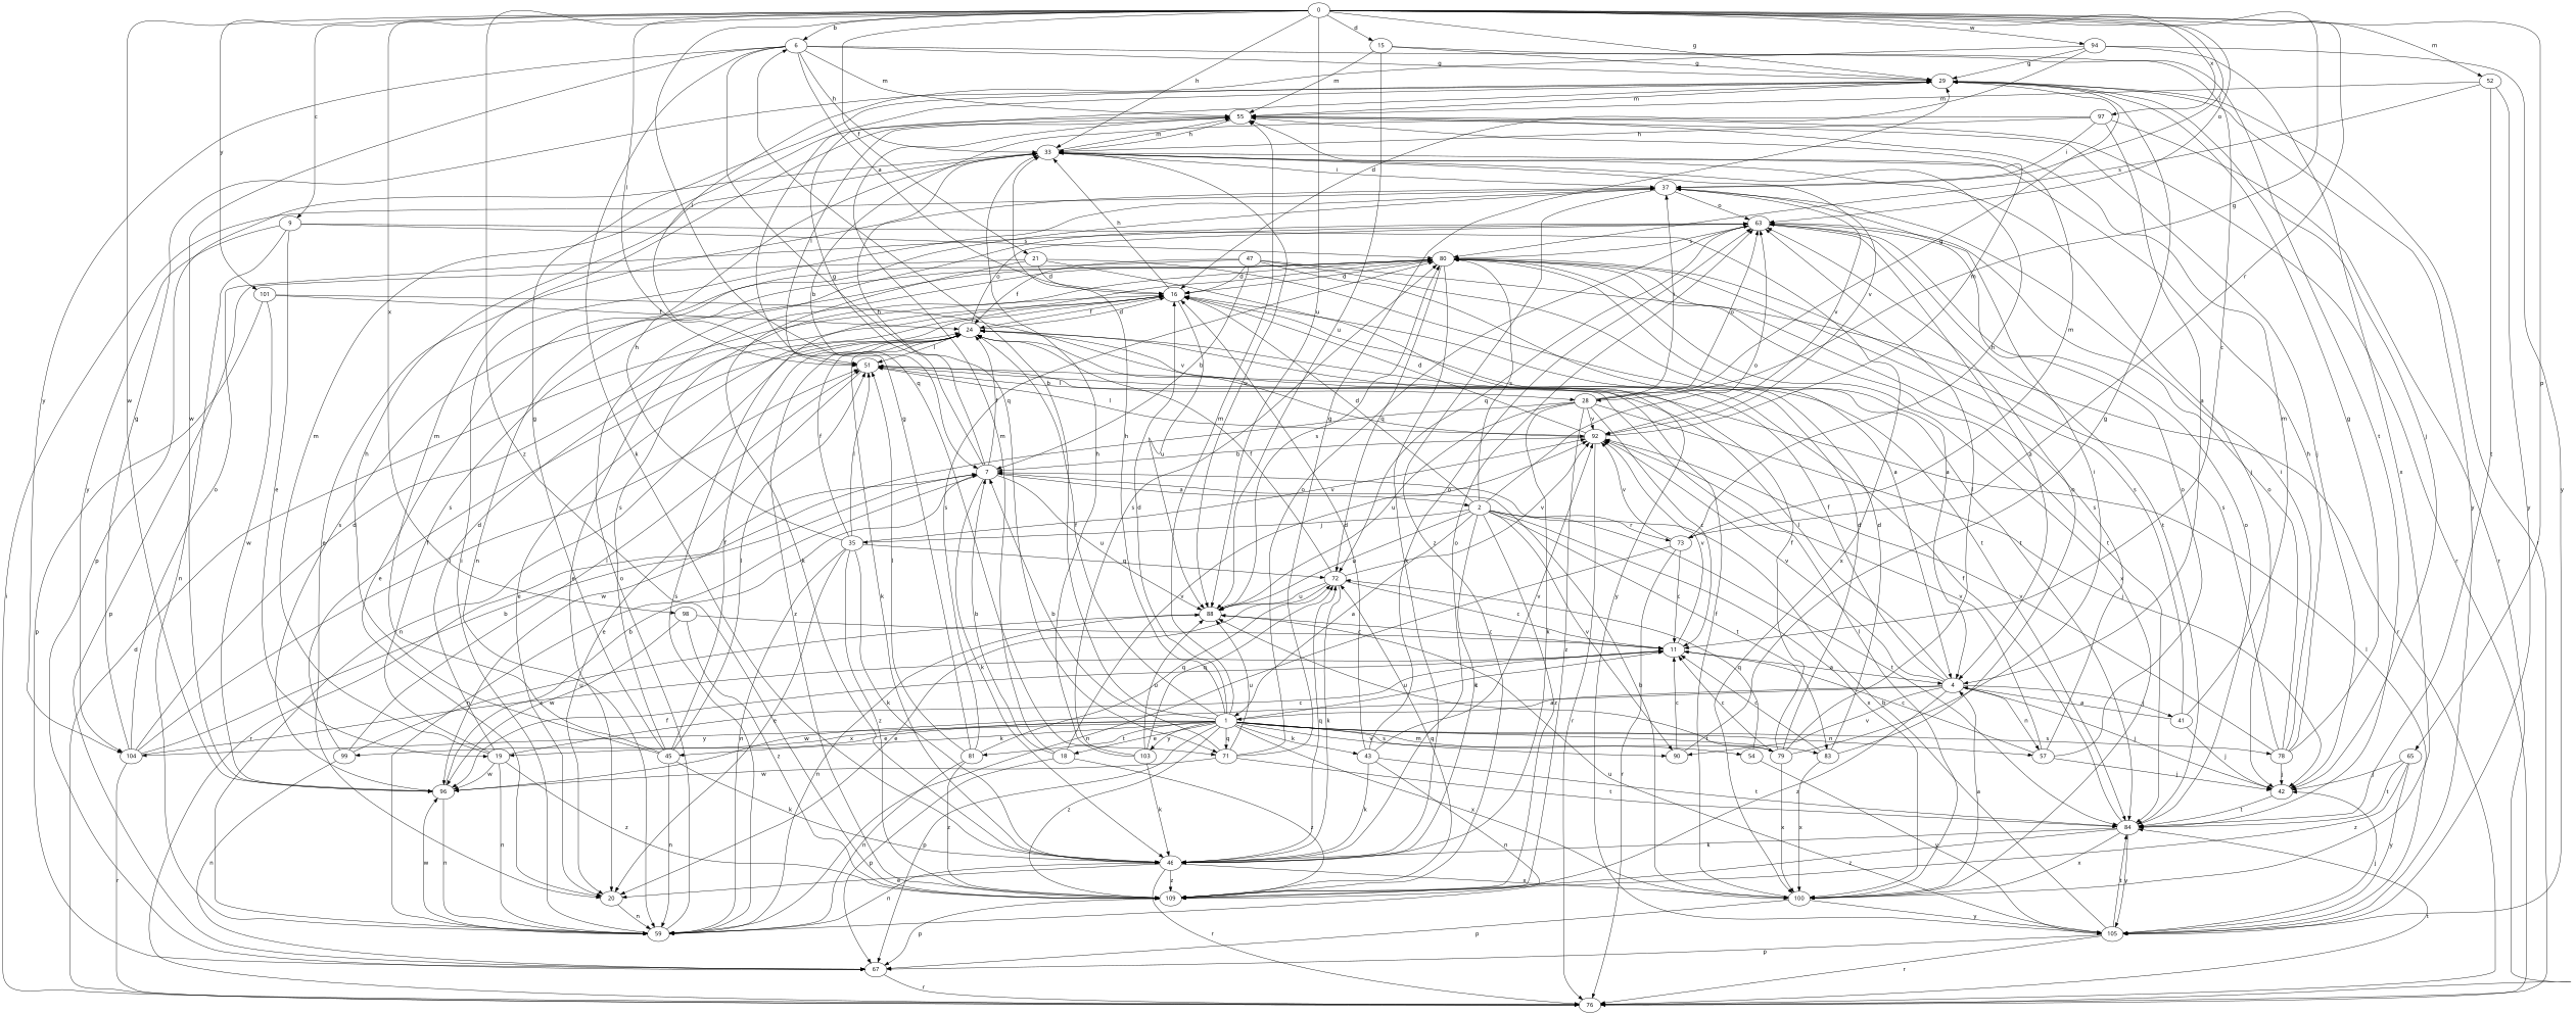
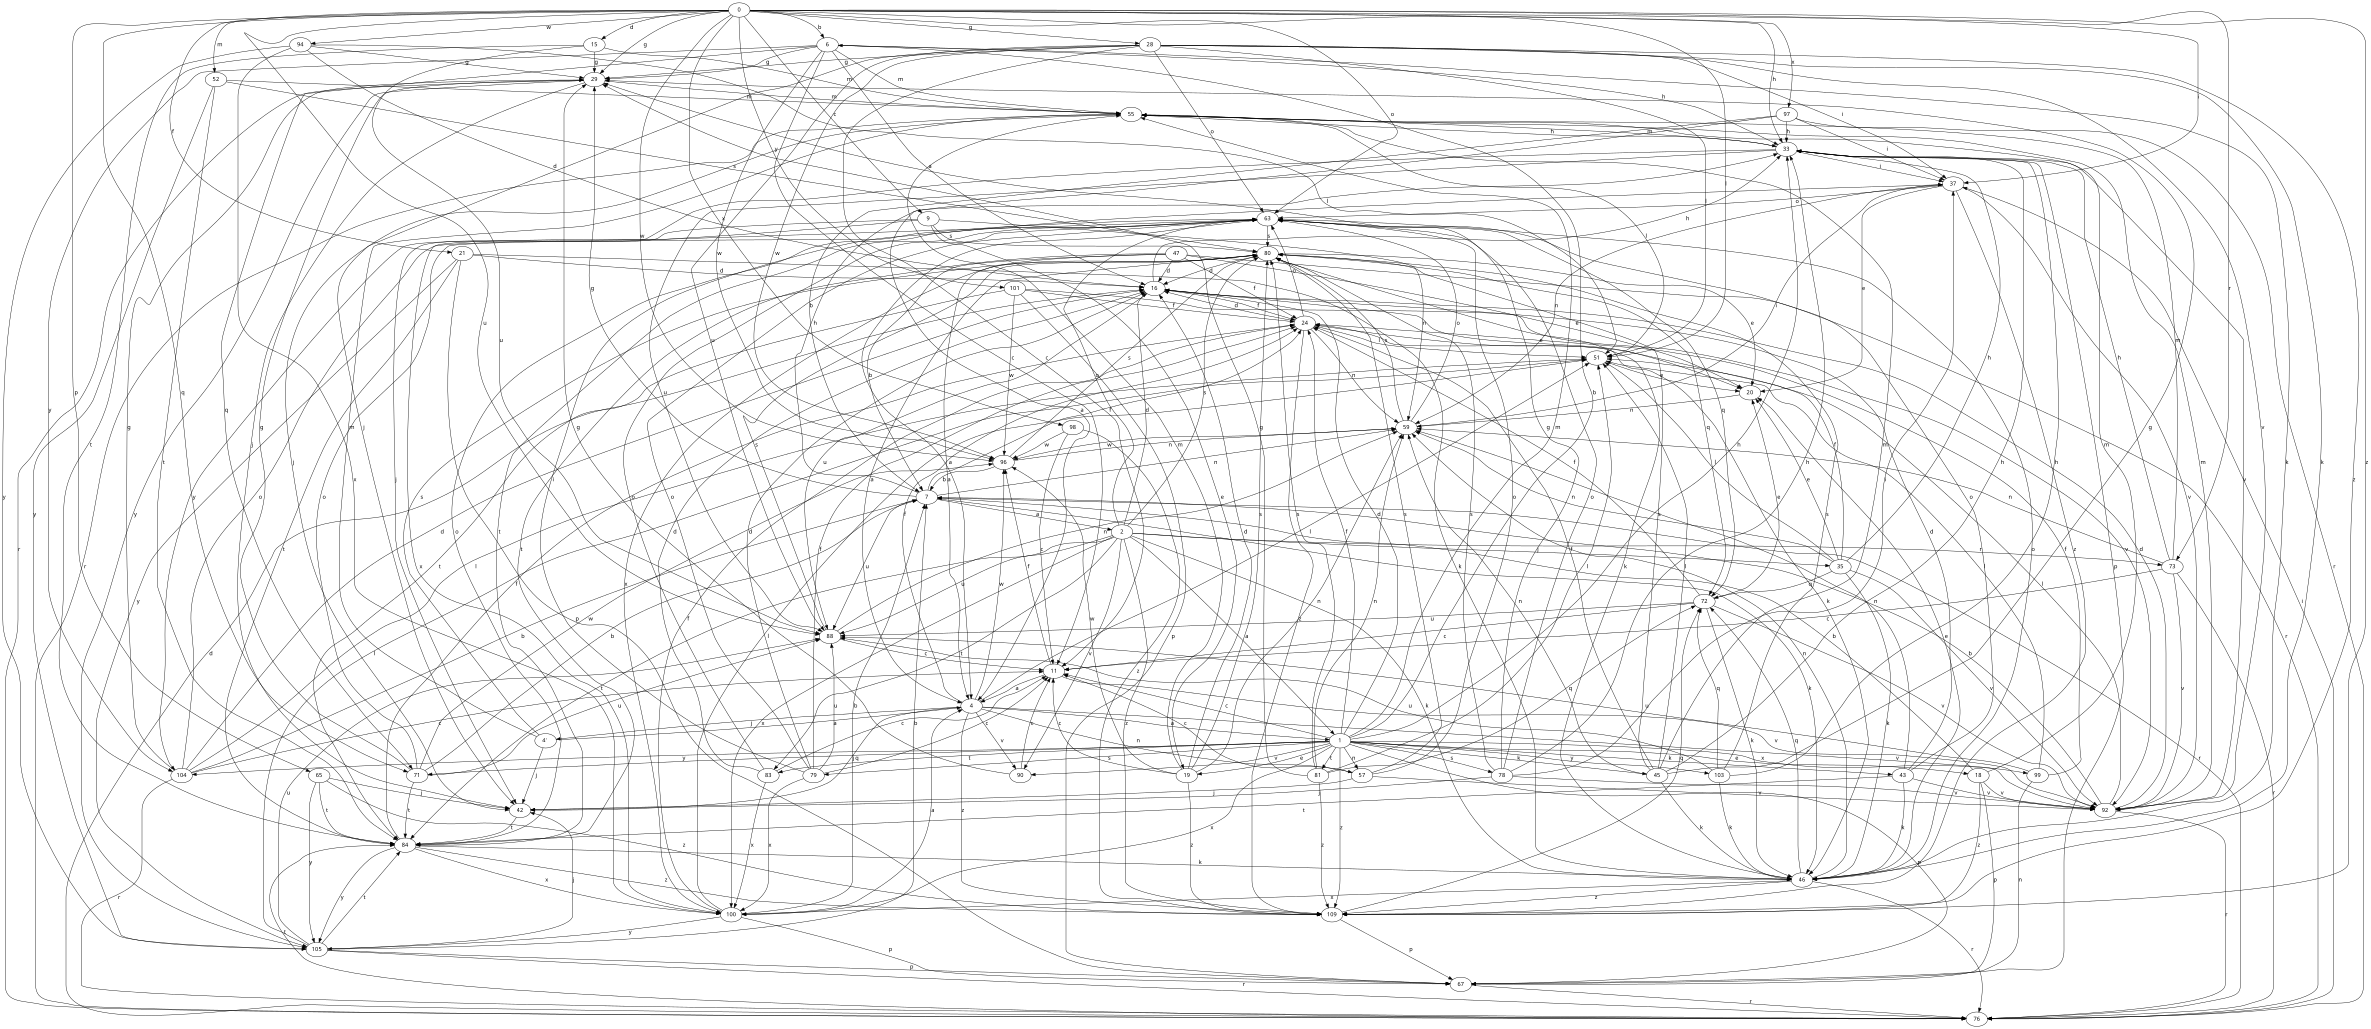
  strict digraph {
    fontname="Noto Sans"
    node [fontname="Noto Sans"]
    edge [fontname="Noto Sans"]
    0
    6
    9
    15
    21
    28
    29
    33
    37
    51
    52
    63
    65
    71
    73
    88
    94
    96
    97
    98
    101
    109
    11
    16
    55
    104
    46
    19
    100
    80
    59
    84
    67
    105
    42
    92
    76
    20
    47
    24
    4
    7
    72
    1
    18
    43
    45
-   54
    57
    78
    79
    81
    83
    90
    99
    103
    2
    n58 [label=35]
    41
    0 -> 6 [label=b]
    0 -> 9 [label=c]
    0 -> 15 [label=d]
    0 -> 21 [label=f]
    0 -> 28 [label=g]
    0 -> 29 [label=g]
    0 -> 33 [label=h]
    0 -> 37 [label=i]
    0 -> 51 [label=l]
    0 -> 52 [label=m]
    0 -> 63 [label=o]
    0 -> 65 [label=p]
    0 -> 71 [label=q]
    0 -> 73 [label=r]
    0 -> 88 [label=u]
    0 -> 94 [label=w]
    0 -> 96 [label=w]
    0 -> 97 [label=x]
    0 -> 98 [label=x]
    0 -> 101 [label=y]
    0 -> 109 [label=z]
    6 -> 29 [label=g]
    6 -> 33 [label=h]
    6 -> 71 [label=q]
    6 -> 96 [label=w]
    6 -> 11 [label=c]
    6 -> 16 [label=a]
    6 -> 55 [label=m]
    6 -> 104 [label=y]
    6 -> 46 [label=k]
    9 -> 104 [label=y]
    9 -> 19 [label=e]
    9 -> 100 [label=x]
    9 -> 80 [label=s]
    9 -> 59 [label=n]
    15 -> 29 [label=g]
    15 -> 88 [label=u]
    15 -> 55 [label=m]
    15 -> 84 [label=t]
    21 -> 16 [label=d]
    21 -> 46 [label=k]
    21 -> 84 [label=t]
    21 -> 67 [label=p]
    21 -> 105 [label=y]
    28 -> 29 [label=g]
    28 -> 37 [label=i]
-   51 -> 28 [label=l]
+   28 -> 51 [label=l]
    28 -> 63 [label=o]
    28 -> 88 [label=u]
    28 -> 96 [label=w]
    28 -> 109 [label=z]
    28 -> 11 [label=c]
    28 -> 46 [label=k]
    28 -> 42 [label=j]
    28 -> 92 [label=v]
    29 -> 55 [label=m]
    29 -> 105 [label=y]
    29 -> 42 [label=j]
    29 -> 76 [label=r]
    33 -> 37 [label=i]
    33 -> 88 [label=u]
    33 -> 55 [label=m]
    33 -> 67 [label=p]
    33 -> 42 [label=j]
    33 -> 92 [label=v]
    37 -> 63 [label=o]
    37 -> 109 [label=z]
    37 -> 59 [label=n]
    37 -> 92 [label=v]
    37 -> 20 [label=e]
    51 -> 20 [label=e]
    52 -> 55 [label=m]
    52 -> 80 [label=s]
    52 -> 84 [label=t]
    52 -> 105 [label=y]
    63 -> 80 [label=s]
    63 -> 84 [label=t]
    63 -> 4 [label=a]
    63 -> 72 [label=q]
    65 -> 109 [label=z]
    65 -> 84 [label=t]
    65 -> 105 [label=y]
    65 -> 42 [label=j]
    71 -> 29 [label=g]
    71 -> 63 [label=o]
    71 -> 88 [label=u]
    71 -> 96 [label=w]
    71 -> 84 [label=t]
    71 -> 7 [label=b]
    73 -> 33 [label=h]
    73 -> 11 [label=c]
    73 -> 55 [label=m]
    73 -> 59 [label=n]
    73 -> 92 [label=v]
    73 -> 76 [label=r]
    88 -> 11 [label=c]
    88 -> 80 [label=s]
    88 -> 59 [label=n]
    94 -> 29 [label=g]
    94 -> 51 [label=l]
    94 -> 16 [label=d]
    94 -> 100 [label=x]
    94 -> 105 [label=y]
    96 -> 80 [label=s]
    96 -> 59 [label=n]
    96 -> 7 [label=b]
    97 -> 33 [label=h]
    97 -> 37 [label=i]
    97 -> 76 [label=r]
    97 -> 4 [label=a]
    97 -> 7 [label=b]
    98 -> 96 [label=w]
    98 -> 109 [label=z]
    98 -> 11 [label=c]
    101 -> 96 [label=w]
-   80 -> 84 [label=t]
+   101 -> 84 [label=t]
    101 -> 67 [label=p]
    101 -> 92 [label=v]
    101 -> 24 [label=f]
    109 -> 67 [label=p]
    109 -> 72 [label=q]
    11 -> 96 [label=f]
    11 -> 92 [label=v]
    11 -> 4 [label=a]
    16 -> 33 [label=h]
    16 -> 88 [label=u]
    16 -> 20 [label=e]
    16 -> 24 [label=f]
    55 -> 33 [label=h]
    55 -> 51 [label=l]
    55 -> 42 [label=j]
    55 -> 76 [label=r]
    104 -> 29 [label=g]
    104 -> 51 [label=l]
    104 -> 63 [label=o]
    104 -> 11 [label=c]
    104 -> 16 [label=d]
    104 -> 76 [label=r]
    104 -> 7 [label=b]
    46 -> 63 [label=o]
    46 -> 109 [label=z]
    46 -> 100 [label=x]
    46 -> 59 [label=n]
    46 -> 76 [label=r]
    46 -> 20 [label=e]
    46 -> 72 [label=q]
    19 -> 96 [label=w]
    19 -> 109 [label=z]
    19 -> 11 [label=c]
    19 -> 16 [label=d]
    19 -> 55 [label=m]
    19 -> 80 [label=s]
    19 -> 59 [label=n]
    100 -> 51 [label=l]
    100 -> 67 [label=p]
    100 -> 105 [label=y]
    100 -> 24 [label=f]
    100 -> 4 [label=a]
    100 -> 7 [label=b]
    80 -> 16 [label=d]
    80 -> 46 [label=k]
    80 -> 100 [label=x]
    80 -> 20 [label=e]
    80 -> 4 [label=a]
    80 -> 72 [label=q]
    59 -> 37 [label=i]
    59 -> 63 [label=o]
    59 -> 96 [label=w]
    59 -> 80 [label=s]
    84 -> 63 [label=o]
    84 -> 109 [label=z]
    84 -> 46 [label=k]
    84 -> 100 [label=x]
    84 -> 105 [label=y]
    84 -> 24 [label=f]
    67 -> 76 [label=r]
    105 -> 51 [label=l]
    105 -> 88 [label=u]
    105 -> 84 [label=t]
    105 -> 67 [label=p]
    105 -> 42 [label=j]
    105 -> 76 [label=r]
    105 -> 7 [label=b]
    42 -> 84 [label=t]
    92 -> 51 [label=l]
    92 -> 16 [label=d]
    92 -> 55 [label=m]
    92 -> 76 [label=r]
    92 -> 7 [label=b]
    76 -> 37 [label=i]
    76 -> 16 [label=d]
    76 -> 84 [label=t]
    20 -> 59 [label=n]
    47 -> 16 [label=d]
    47 -> 84 [label=t]
    47 -> 76 [label=r]
    47 -> 20 [label=e]
    47 -> 24 [label=f]
    47 -> 4 [label=a]
    47 -> 7 [label=b]
    24 -> 51 [label=l]
    24 -> 63 [label=o]
    24 -> 109 [label=z]
    24 -> 16 [label=d]
    24 -> 46 [label=k]
    24 -> 59 [label=n]
    4 -> 51 [label=l]
    4 -> 96 [label=w]
    4 -> 109 [label=z]
    4 -> 42 [label=j]
    4 -> 92 [label=v]
    4 -> 24 [label=f]
    4 -> 1 [label=a]
    4 -> 57 [label=n]
    4 -> 90 [label=v]
    4 -> 41 [label=j]
    7 -> 29 [label=g]
    7 -> 33 [label=h]
    7 -> 88 [label=u]
    7 -> 46 [label=k]
    7 -> 59 [label=n]
    7 -> 76 [label=r]
    7 -> 24 [label=f]
    7 -> 2 [label=a]
    72 -> 88 [label=u]
    72 -> 11 [label=c]
    72 -> 46 [label=k]
    72 -> 92 [label=v]
    72 -> 20 [label=e]
    72 -> 24 [label=f]
    1 -> 6 [label=b]
    1 -> 33 [label=h]
    1 -> 71 [label=q]
    1 -> 109 [label=z]
    1 -> 11 [label=c]
    1 -> 16 [label=d]
    1 -> 55 [label=m]
    1 -> 104 [label=y]
    1 -> 19 [label=e]
    1 -> 100 [label=x]
    1 -> 67 [label=p]
    1 -> 24 [label=f]
    1 -> 18 [label=e]
    1 -> 43 [label=k]
    1 -> 45 [label=k]
-   1 -> 54 [label=m]
    1 -> 57 [label=n]
    1 -> 78 [label=s]
    1 -> 79 [label=s]
    1 -> 81 [label=t]
    1 -> 83 [label=t]
    1 -> 90 [label=v]
    1 -> 99 [label=x]
    1 -> 103 [label=y]
    18 -> 109 [label=z]
    18 -> 55 [label=m]
    18 -> 67 [label=p]
    18 -> 92 [label=v]
    18 -> 7 [label=b]
    43 -> 63 [label=o]
    43 -> 16 [label=d]
    43 -> 46 [label=k]
    43 -> 59 [label=n]
    43 -> 84 [label=t]
    43 -> 92 [label=v]
    45 -> 29 [label=g]
    45 -> 33 [label=h]
    45 -> 51 [label=l]
    45 -> 55 [label=m]
    45 -> 46 [label=k]
    45 -> 80 [label=s]
    45 -> 59 [label=n]
    45 -> 24 [label=f]
-   54 -> 105 [label=y]
-   54 -> 72 [label=q]
    57 -> 63 [label=o]
    57 -> 11 [label=c]
    57 -> 80 [label=s]
    57 -> 42 [label=j]
    57 -> 92 [label=v]
    78 -> 29 [label=g]
    78 -> 33 [label=h]
    78 -> 37 [label=i]
    78 -> 63 [label=o]
    78 -> 80 [label=s]
    78 -> 42 [label=j]
    78 -> 92 [label=v]
    79 -> 37 [label=i]
-   79 -> 63 [label=l]
+   79 -> 63 [label=o]
    79 -> 88 [label=u]
    79 -> 11 [label=c]
    79 -> 16 [label=d]
    79 -> 100 [label=x]
    79 -> 24 [label=f]
    81 -> 29 [label=g]
    81 -> 51 [label=l]
    81 -> 109 [label=z]
    81 -> 80 [label=s]
    81 -> 59 [label=n]
    81 -> 72 [label=q]
    83 -> 63 [label=o]
    83 -> 11 [label=c]
    83 -> 16 [label=d]
    83 -> 100 [label=x]
    90 -> 29 [label=g]
    90 -> 11 [label=c]
    99 -> 51 [label=l]
    99 -> 88 [label=u]
    99 -> 67 [label=n]
    99 -> 24 [label=f]
    103 -> 33 [label=h]
    103 -> 88 [label=u]
    103 -> 46 [label=k]
    103 -> 80 [label=s]
    103 -> 72 [label=q]
    2 -> 63 [label=o]
    2 -> 73 [label=r]
    2 -> 88 [label=u]
    2 -> 109 [label=z]
    2 -> 16 [label=d]
    2 -> 46 [label=k]
    2 -> 100 [label=x]
    2 -> 80 [label=s]
    2 -> 84 [label=t]
    2 -> 1 [label=a]
    2 -> 83 [label=t]
    2 -> 90 [label=v]
    2 -> n58 [label=j]
    n58 -> 33 [label=h]
    n58 -> 51 [label=l]
-   n58 -> 109 [label=z]
    n58 -> 46 [label=k]
    n58 -> 59 [label=n]
    n58 -> 92 [label=v]
    n58 -> 20 [label=e]
    n58 -> 24 [label=f]
    n58 -> 72 [label=q]
    41 -> 55 [label=m]
    41 -> 80 [label=s]
    41 -> 42 [label=j]
    41 -> 4 [label=a]
  }
